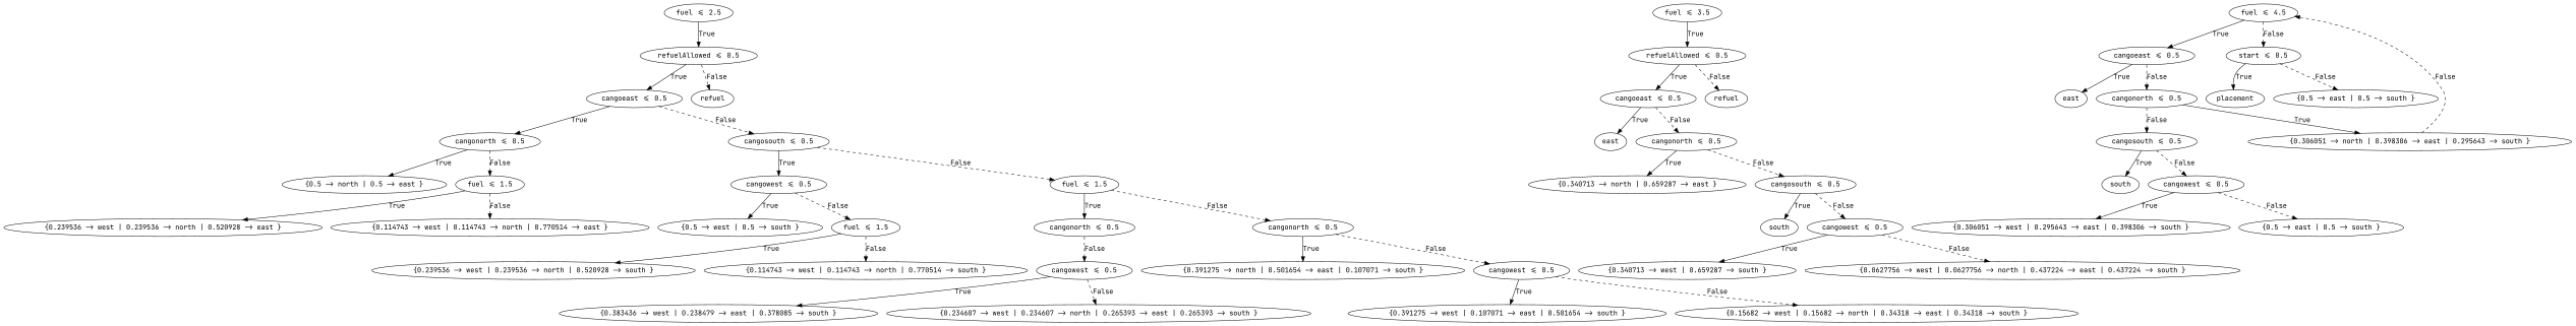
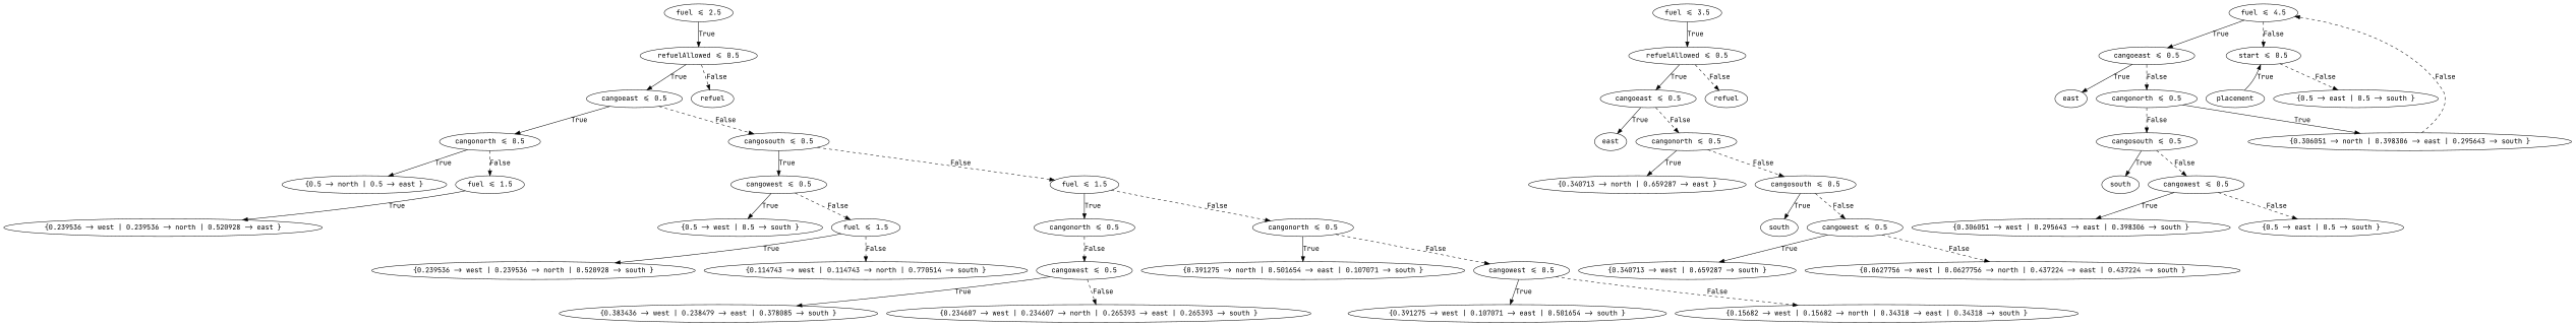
  digraph {
    fontname="JetBrains Mono"
    node [fontname="JetBrains Mono"]
    edge [fontname="JetBrains Mono"]
    n1 [label="fuel <= 2.5"]
    n2 [label="refuelAllowed <= 0.5"]
    n3 [label="cangoeast <= 0.5"]
    n4 [label=refuel]
    n5 [label="fuel <= 3.5"]
    n6 [label="refuelAllowed <= 0.5"]
    n7 [label="cangonorth <= 0.5"]
    n8 [label="cangosouth <= 0.5"]
    n9 [label="{0.5 -> north | 0.5 -> east }"]
    n10 [label="fuel <= 1.5"]
    n11 [label="cangowest <= 0.5"]
    n12 [label="fuel <= 1.5"]
    n13 [label="{0.239536 -> west | 0.239536 -> north | 0.520928 -> east }"]
-   n14 [label="{0.114743 -> west | 0.114743 -> north | 0.770514 -> east }"]
    n15 [label="{0.5 -> west | 0.5 -> south }"]
    n16 [label="fuel <= 1.5"]
    n17 [label="cangonorth <= 0.5"]
    n18 [label="cangonorth <= 0.5"]
    n19 [label="{0.239536 -> west | 0.239536 -> north | 0.520928 -> south }"]
    n20 [label="{0.114743 -> west | 0.114743 -> north | 0.770514 -> south }"]
    n21 [label="cangowest <= 0.5"]
    n22 [label="{0.391275 -> north | 0.501654 -> east | 0.107071 -> south }"]
    n23 [label="cangowest <= 0.5"]
    n24 [label="{0.383436 -> west | 0.238479 -> east | 0.378085 -> south }"]
    n25 [label="{0.234607 -> west | 0.234607 -> north | 0.265393 -> east | 0.265393 -> south }"]
    n26 [label="{0.391275 -> west | 0.107071 -> east | 0.501654 -> south }"]
    n27 [label="{0.15682 -> west | 0.15682 -> north | 0.34318 -> east | 0.34318 -> south }"]
    n28 [label="cangoeast <= 0.5"]
    n29 [label=refuel]
    n30 [label="fuel <= 4.5"]
    n31 [label="cangoeast <= 0.5"]
    n32 [label="start <= 0.5"]
    n33 [label=east]
    n34 [label="cangonorth <= 0.5"]
    n35 [label="{0.340713 -> north | 0.659287 -> east }"]
    n36 [label="cangosouth <= 0.5"]
    n37 [label=south]
    n38 [label="cangowest <= 0.5"]
    n39 [label="{0.340713 -> west | 0.659287 -> south }"]
    n40 [label="{0.0627756 -> west | 0.0627756 -> north | 0.437224 -> east | 0.437224 -> south }"]
    n41 [label=east]
    n42 [label="cangonorth <= 0.5"]
    n43 [label=placement]
    n44 [label="{0.5 -> east | 0.5 -> south }"]
    n45 [label="{0.306051 -> north | 0.398306 -> east | 0.295643 -> south }"]
    n46 [label="cangosouth <= 0.5"]
    n47 [label=south]
    n48 [label="cangowest <= 0.5"]
    n49 [label="{0.306051 -> west | 0.295643 -> east | 0.398306 -> south }"]
    n50 [label="{0.5 -> east | 0.5 -> south }"]
    n1 -> n2 [label=True]
    n2 -> n3 [label=True]
    n2 -> n4 [label=False style=dashed]
    n3 -> n7 [label=True]
    n3 -> n8 [label=False style=dashed]
    n5 -> n6 [label=True]
    n6 -> n28 [label=True]
    n6 -> n29 [label=False style=dashed]
    n7 -> n9 [label=True]
    n7 -> n10 [label=False style=dashed]
    n8 -> n11 [label=True]
    n8 -> n12 [label=False style=dashed]
    n10 -> n13 [label=True]
-   n10 -> n14 [label=False style=dashed]
    n11 -> n15 [label=True]
    n11 -> n16 [label=False style=dashed]
    n12 -> n17 [label=True]
    n12 -> n18 [label=False style=dashed]
    n16 -> n19 [label=True]
    n16 -> n20 [label=False style=dashed]
    n17 -> n21 [label=False style=dashed]
    n18 -> n22 [label=True]
    n18 -> n23 [label=False style=dashed]
    n21 -> n24 [label=True]
    n21 -> n25 [label=False style=dashed]
    n23 -> n26 [label=True]
    n23 -> n27 [label=False style=dashed]
    n28 -> n33 [label=True]
    n28 -> n34 [label=False style=dashed]
    n30 -> n31 [label=True]
    n30 -> n32 [label=False style=dashed]
    n31 -> n41 [label=True]
    n31 -> n42 [label=False style=dashed]
-   n32 -> n43 [label=True]
+   n43 -> n32 [label=True]
    n32 -> n44 [label=False style=dashed]
    n34 -> n35 [label=True]
    n34 -> n36 [label=False style=dashed]
    n36 -> n37 [label=True]
    n36 -> n38 [label=False style=dashed]
    n38 -> n39 [label=True]
    n38 -> n40 [label=False style=dashed]
    n42 -> n45 [label=True]
    n42 -> n46 [label=False style=dashed]
    n45 -> n30 [label=False style=dashed]
    n46 -> n47 [label=True]
    n46 -> n48 [label=False style=dashed]
    n48 -> n49 [label=True]
    n48 -> n50 [label=False style=dashed]
  }
